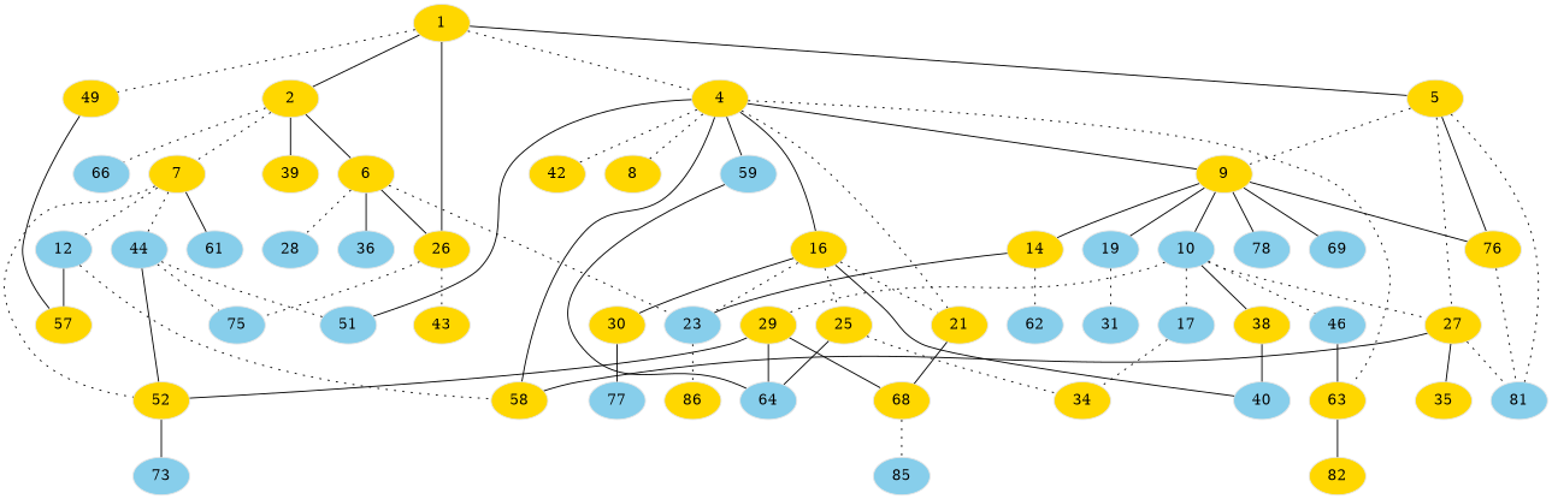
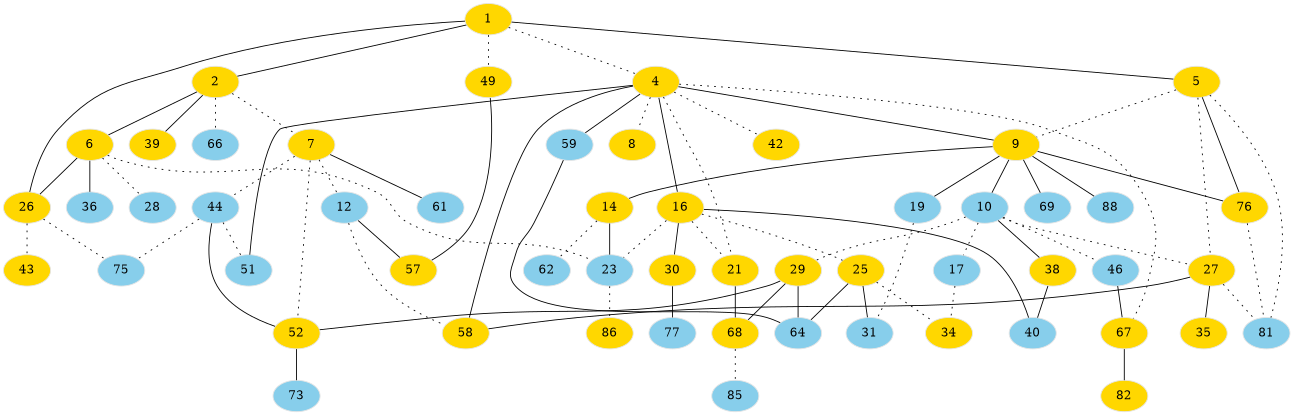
  graph {
    node [color=gray90 fillcolor=gold style=filled]
    edge [style=solid]
    1 [super="+3"]
    2 [super="+41"]
    4 [super="+22"]
    5 [super="+13"]
    26 [super="+34"]
    49 [super="+50"]
    6 [super="+31"]
    7 [super="+24"]
    39
    66 [fillcolor=skyblue]
    8
    9 [super="+15"]
    16 [super="+18"]
    21 [super="+60"]
    42
    51 [fillcolor=skyblue super="+67"]
    58 [super="+89"]
    59 [fillcolor=skyblue super="+71"]
-   63 [super="+65"]
+   63 [super="+65" label=67]
    27 [super="+45"]
    76 [super="+83"]
    81 [fillcolor=skyblue]
    43 [super="+53"]
    75 [fillcolor=skyblue]
    57 [super="+70"]
    23 [fillcolor=skyblue super="+72"]
    28 [fillcolor=skyblue]
    36 [fillcolor=skyblue]
    12 [fillcolor=skyblue super="+37"]
    44 [fillcolor=skyblue]
    52 [super="+56"]
    61 [fillcolor=skyblue]
    10 [fillcolor=skyblue super="+11"]
    14 [super="+55"]
    19 [fillcolor=skyblue super="+47"]
    69 [fillcolor=skyblue]
-   88 [fillcolor=skyblue label=78]
+   88 [fillcolor=skyblue]
    25 [super="+33"]
    30
    40 [fillcolor=skyblue super="+84"]
    68 [super="+87"]
    64 [fillcolor=skyblue super="+74"]
    82
    35
    29 [super="+48"]
    86
    73 [fillcolor=skyblue]
    17 [fillcolor=skyblue super="+20"]
    38
    46 [fillcolor=skyblue super="+78"]
    62 [fillcolor=skyblue]
    n52 [fillcolor=skyblue label=31]
    n53 [label=34 super="+79"]
    77 [fillcolor=skyblue super="+80"]
    85 [fillcolor=skyblue]
    1 -- 2
    1 -- 4 [style=dotted]
    1 -- 5
    1 -- 26
    1 -- 49 [style=dotted]
    2 -- 6
    2 -- 7 [style=dotted]
    2 -- 39
    2 -- 66 [style=dotted]
    4 -- 8 [style=dotted]
    4 -- 9
    4 -- 16
    4 -- 21 [style=dotted]
    4 -- 42 [style=dotted]
    4 -- 51
    4 -- 58
    4 -- 59
    4 -- 63 [style=dotted]
    5 -- 9 [style=dotted]
    5 -- 27 [style=dotted]
    5 -- 76
    5 -- 81 [style=dotted]
    26 -- 43 [style=dotted]
    26 -- 75 [style=dotted]
    49 -- 57
    6 -- 26
    6 -- 23 [style=dotted]
    6 -- 28 [style=dotted]
    6 -- 36
    7 -- 12 [style=dotted]
    7 -- 44 [style=dotted]
    7 -- 52 [style=dotted]
    7 -- 61
    9 -- 76
    9 -- 10
    9 -- 14
    9 -- 19
    9 -- 69
    9 -- 88
    16 -- 21 [style=dotted]
    16 -- 23 [style=dotted]
    16 -- 25 [style=dotted]
    16 -- 30
    16 -- 40
    21 -- 68
    59 -- 64
    63 -- 82
    27 -- 58
    27 -- 81 [style=dotted]
    27 -- 35
    76 -- 81 [style=dotted]
    23 -- 86 [style=dotted]
    12 -- 58 [style=dotted]
    12 -- 57
    44 -- 51 [style=dotted]
    44 -- 75 [style=dotted]
    44 -- 52
    52 -- 73
    10 -- 27 [style=dotted]
    10 -- 29 [style=dotted]
    10 -- 17 [style=dotted]
    10 -- 38
    10 -- 46 [style=dotted]
    14 -- 23
    14 -- 62 [style=dotted]
    19 -- n52 [style=dotted]
    25 -- 64
+   25 -- n52
    25 -- n53 [style=dotted]
    30 -- 77
    68 -- 85 [style=dotted]
    29 -- 52
    29 -- 68
    29 -- 64
    17 -- n53 [style=dotted]
    38 -- 40
    46 -- 63
  }
